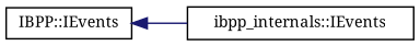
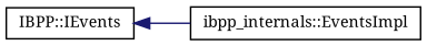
  digraph {
    rankdir=LR
    fontname="Noto Serif"
    node [color=black fillcolor=white fontname="Noto Serif" fontsize=10 shape=record style=filled]
    n1 [height=0.2 label="IBPP::IEvents" width=0.4]
-   n2 [height=0.2 label="ibpp_internals::IEvents" width=0.4]
+   n2 [height=0.2 label="ibpp_internals::EventsImpl" width=0.4]
    n1 -> n2 [color=midnightblue dir=back fontname="Noto Serif" fontsize=10 labelfontname=Helvetica labelfontsize=10 style=solid]
  }
